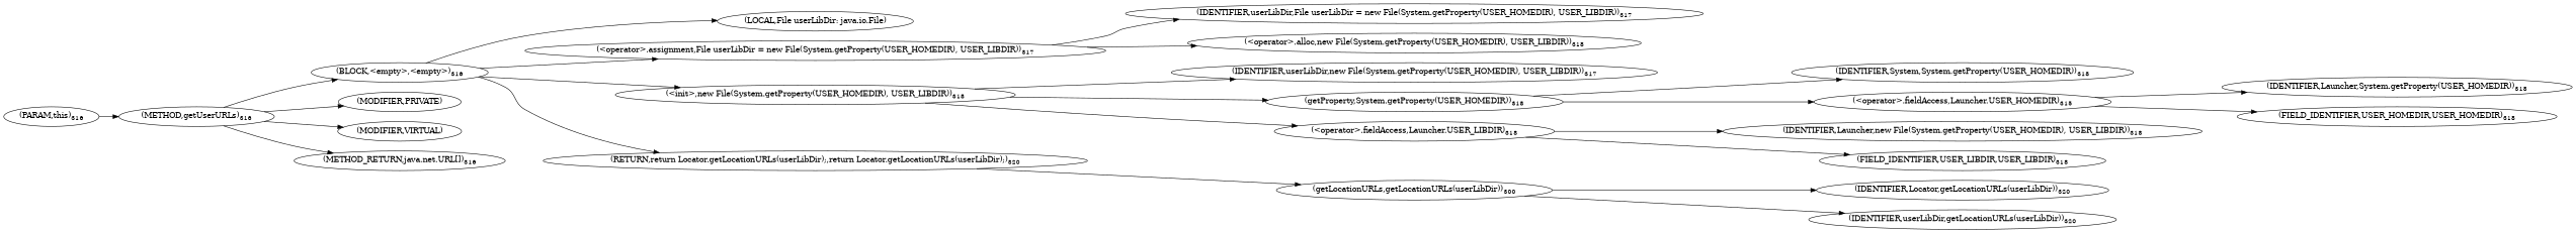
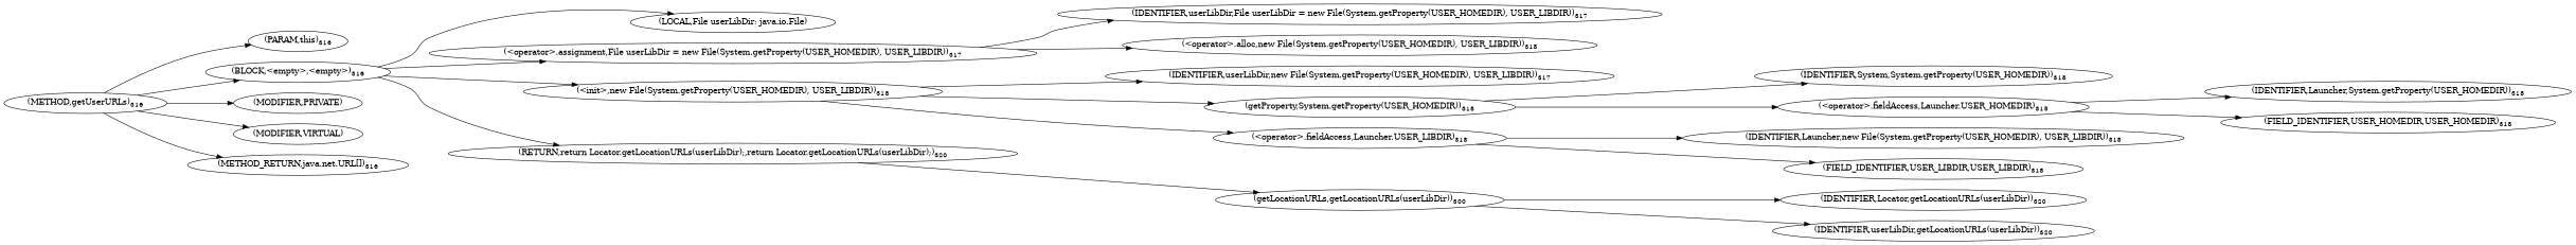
  digraph {
    rankdir=LR
    n1 [label=<(METHOD,getUserURLs)<SUB>316</SUB>>]
    n2 [label=<(PARAM,this)<SUB>316</SUB>>]
    n3 [label=<(BLOCK,&lt;empty&gt;,&lt;empty&gt;)<SUB>316</SUB>>]
    n4 [label=<(MODIFIER,PRIVATE)>]
    n5 [label=<(MODIFIER,VIRTUAL)>]
    n6 [label=<(METHOD_RETURN,java.net.URL[])<SUB>316</SUB>>]
    n7 [label=<(LOCAL,File userLibDir: java.io.File)>]
    n8 [label=<(&lt;operator&gt;.assignment,File userLibDir = new File(System.getProperty(USER_HOMEDIR), USER_LIBDIR))<SUB>317</SUB>>]
    n9 [label=<(&lt;init&gt;,new File(System.getProperty(USER_HOMEDIR), USER_LIBDIR))<SUB>318</SUB>>]
    n10 [label=<(RETURN,return Locator.getLocationURLs(userLibDir);,return Locator.getLocationURLs(userLibDir);)<SUB>320</SUB>>]
    n11 [label=<(IDENTIFIER,userLibDir,File userLibDir = new File(System.getProperty(USER_HOMEDIR), USER_LIBDIR))<SUB>317</SUB>>]
    n12 [label=<(&lt;operator&gt;.alloc,new File(System.getProperty(USER_HOMEDIR), USER_LIBDIR))<SUB>318</SUB>>]
    n13 [label=<(IDENTIFIER,userLibDir,new File(System.getProperty(USER_HOMEDIR), USER_LIBDIR))<SUB>317</SUB>>]
    n14 [label=<(getProperty,System.getProperty(USER_HOMEDIR))<SUB>318</SUB>>]
    n15 [label=<(&lt;operator&gt;.fieldAccess,Launcher.USER_LIBDIR)<SUB>318</SUB>>]
    n16 [label=<(getLocationURLs,getLocationURLs(userLibDir))<SUB>300</SUB>>]
    n17 [label=<(IDENTIFIER,System,System.getProperty(USER_HOMEDIR))<SUB>318</SUB>>]
    n18 [label=<(&lt;operator&gt;.fieldAccess,Launcher.USER_HOMEDIR)<SUB>315</SUB>>]
    n19 [label=<(IDENTIFIER,Launcher,new File(System.getProperty(USER_HOMEDIR), USER_LIBDIR))<SUB>318</SUB>>]
    n20 [label=<(FIELD_IDENTIFIER,USER_LIBDIR,USER_LIBDIR)<SUB>318</SUB>>]
    n21 [label=<(IDENTIFIER,Launcher,System.getProperty(USER_HOMEDIR))<SUB>318</SUB>>]
    n22 [label=<(FIELD_IDENTIFIER,USER_HOMEDIR,USER_HOMEDIR)<SUB>318</SUB>>]
    n23 [label=<(IDENTIFIER,Locator,getLocationURLs(userLibDir))<SUB>320</SUB>>]
    n24 [label=<(IDENTIFIER,userLibDir,getLocationURLs(userLibDir))<SUB>320</SUB>>]
-   n2 -> n1
+   n1 -> n2
    n1 -> n3
    n1 -> n4
    n1 -> n5
    n1 -> n6
    n3 -> n7
    n3 -> n8
    n3 -> n9
    n3 -> n10
    n8 -> n11
    n8 -> n12
    n9 -> n13
    n9 -> n14
    n9 -> n15
    n10 -> n16
    n14 -> n17
    n14 -> n18
    n15 -> n19
    n15 -> n20
    n16 -> n23
    n16 -> n24
    n18 -> n21
    n18 -> n22
  }
